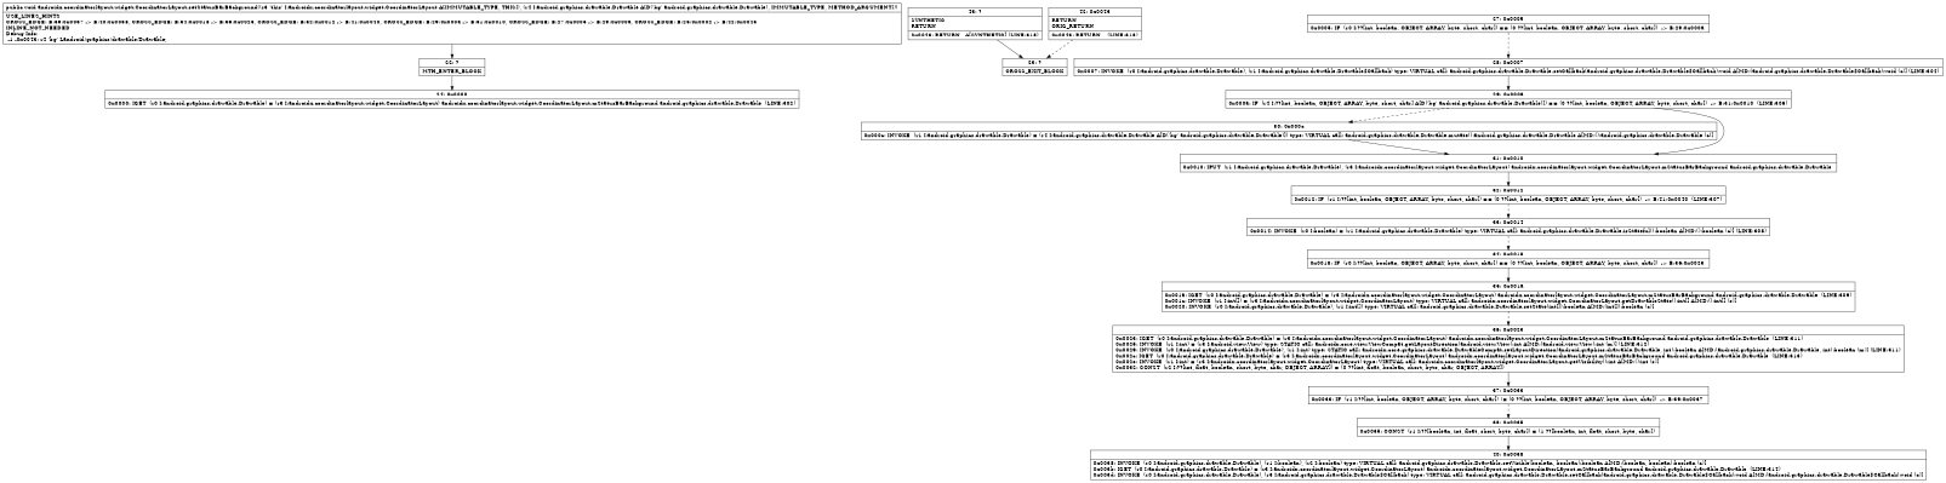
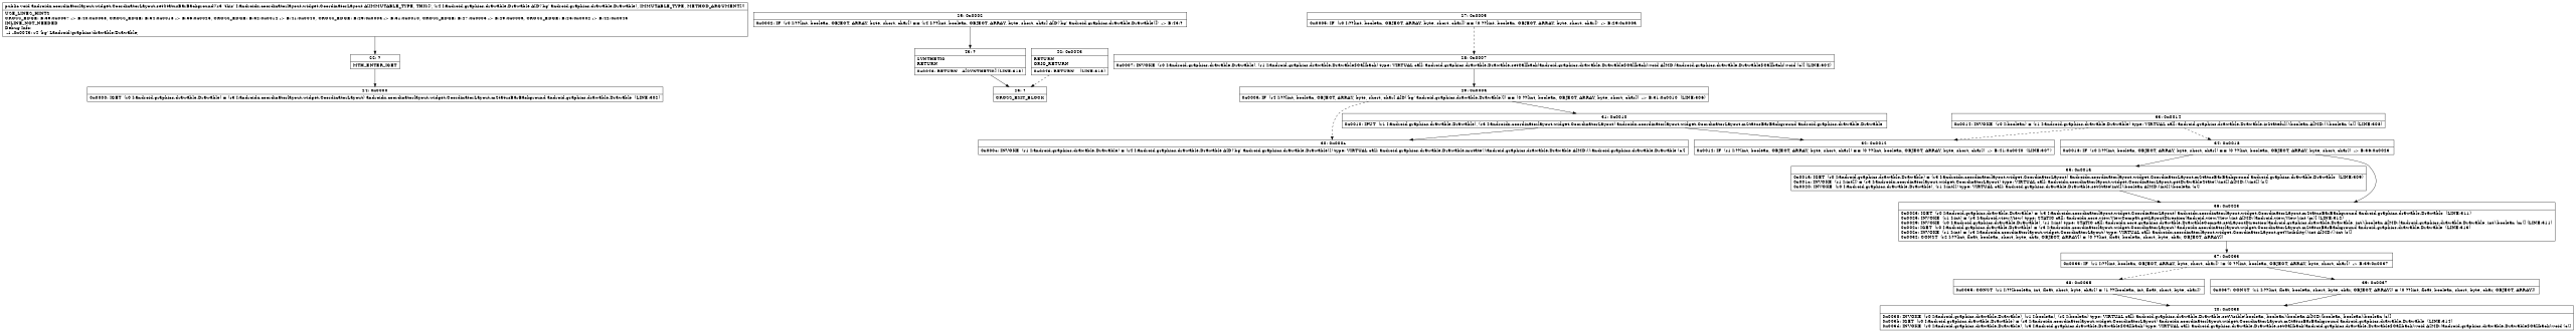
  digraph {
    node [shape=record]
-   n1 [label="{22\:\ ?|MTH_ENTER_BLOCK\l}"]
+   n1 [label="{22\:\ ?|MTH_ENTER_IGET\l}"]
    n2 [label="{24\:\ 0x0000|0x0000: IGET  (r0 I:android.graphics.drawable.Drawable) = (r3 I:androidx.coordinatorlayout.widget.CoordinatorLayout) androidx.coordinatorlayout.widget.CoordinatorLayout.mStatusBarBackground android.graphics.drawable.Drawable  (LINE:302)\l}"]
+   n3 [label="{25\:\ 0x0002|0x0002: IF  (r0 I:??[int, boolean, OBJECT, ARRAY, byte, short, char]) == (r4 I:??[int, boolean, OBJECT, ARRAY, byte, short, char] A[D('bg' android.graphics.drawable.Drawable)])  \-\> B:43:? \l}"]
    n4 [label="{43\:\ ?|SYNTHETIC\lRETURN\l|0x0043: RETURN   A[SYNTHETIC] (LINE:318)\l}"]
    n5 [label="{23\:\ ?|CROSS_EXIT_BLOCK\l}"]
    n6 [label="{27\:\ 0x0005|0x0005: IF  (r0 I:??[int, boolean, OBJECT, ARRAY, byte, short, char]) == (0 ??[int, boolean, OBJECT, ARRAY, byte, short, char])  \-\> B:29:0x000a \l}"]
    n7 [label="{28\:\ 0x0007|0x0007: INVOKE  (r0 I:android.graphics.drawable.Drawable), (r1 I:android.graphics.drawable.Drawable$Callback) type: VIRTUAL call: android.graphics.drawable.Drawable.setCallback(android.graphics.drawable.Drawable$Callback):void A[MD:(android.graphics.drawable.Drawable$Callback):void (c)] (LINE:304)\l}"]
    n8 [label="{29\:\ 0x000a|0x000a: IF  (r4 I:??[int, boolean, OBJECT, ARRAY, byte, short, char] A[D('bg' android.graphics.drawable.Drawable)]) == (0 ??[int, boolean, OBJECT, ARRAY, byte, short, char])  \-\> B:31:0x0010  (LINE:306)\l}"]
    n9 [label="{30\:\ 0x000c|0x000c: INVOKE  (r1 I:android.graphics.drawable.Drawable) = (r4 I:android.graphics.drawable.Drawable A[D('bg' android.graphics.drawable.Drawable)]) type: VIRTUAL call: android.graphics.drawable.Drawable.mutate():android.graphics.drawable.Drawable A[MD:():android.graphics.drawable.Drawable (c)]\l}"]
    n10 [label="{31\:\ 0x0010|0x0010: IPUT  (r1 I:android.graphics.drawable.Drawable), (r3 I:androidx.coordinatorlayout.widget.CoordinatorLayout) androidx.coordinatorlayout.widget.CoordinatorLayout.mStatusBarBackground android.graphics.drawable.Drawable \l}"]
    n11 [label="{32\:\ 0x0012|0x0012: IF  (r1 I:??[int, boolean, OBJECT, ARRAY, byte, short, char]) == (0 ??[int, boolean, OBJECT, ARRAY, byte, short, char])  \-\> B:41:0x0040  (LINE:307)\l}"]
    n12 [label="{33\:\ 0x0014|0x0014: INVOKE  (r0 I:boolean) = (r1 I:android.graphics.drawable.Drawable) type: VIRTUAL call: android.graphics.drawable.Drawable.isStateful():boolean A[MD:():boolean (c)] (LINE:308)\l}"]
    n13 [label="{34\:\ 0x0018|0x0018: IF  (r0 I:??[int, boolean, OBJECT, ARRAY, byte, short, char]) == (0 ??[int, boolean, OBJECT, ARRAY, byte, short, char])  \-\> B:36:0x0023 \l}"]
    n14 [label="{35\:\ 0x001a|0x001a: IGET  (r0 I:android.graphics.drawable.Drawable) = (r3 I:androidx.coordinatorlayout.widget.CoordinatorLayout) androidx.coordinatorlayout.widget.CoordinatorLayout.mStatusBarBackground android.graphics.drawable.Drawable  (LINE:309)\l0x001c: INVOKE  (r1 I:int[]) = (r3 I:androidx.coordinatorlayout.widget.CoordinatorLayout) type: VIRTUAL call: androidx.coordinatorlayout.widget.CoordinatorLayout.getDrawableState():int[] A[MD:():int[] (s)]\l0x0020: INVOKE  (r0 I:android.graphics.drawable.Drawable), (r1 I:int[]) type: VIRTUAL call: android.graphics.drawable.Drawable.setState(int[]):boolean A[MD:(int[]):boolean (c)]\l}"]
    n15 [label="{36\:\ 0x0023|0x0023: IGET  (r0 I:android.graphics.drawable.Drawable) = (r3 I:androidx.coordinatorlayout.widget.CoordinatorLayout) androidx.coordinatorlayout.widget.CoordinatorLayout.mStatusBarBackground android.graphics.drawable.Drawable  (LINE:311)\l0x0025: INVOKE  (r1 I:int) = (r3 I:android.view.View) type: STATIC call: androidx.core.view.ViewCompat.getLayoutDirection(android.view.View):int A[MD:(android.view.View):int (m)] (LINE:312)\l0x0029: INVOKE  (r0 I:android.graphics.drawable.Drawable), (r1 I:int) type: STATIC call: androidx.core.graphics.drawable.DrawableCompat.setLayoutDirection(android.graphics.drawable.Drawable, int):boolean A[MD:(android.graphics.drawable.Drawable, int):boolean (m)] (LINE:311)\l0x002c: IGET  (r0 I:android.graphics.drawable.Drawable) = (r3 I:androidx.coordinatorlayout.widget.CoordinatorLayout) androidx.coordinatorlayout.widget.CoordinatorLayout.mStatusBarBackground android.graphics.drawable.Drawable  (LINE:313)\l0x002e: INVOKE  (r1 I:int) = (r3 I:androidx.coordinatorlayout.widget.CoordinatorLayout) type: VIRTUAL call: androidx.coordinatorlayout.widget.CoordinatorLayout.getVisibility():int A[MD:():int (s)]\l0x0032: CONST  (r2 I:??[int, float, boolean, short, byte, char, OBJECT, ARRAY]) = (0 ??[int, float, boolean, short, byte, char, OBJECT, ARRAY]) \l}"]
    n16 [label="{37\:\ 0x0033|0x0033: IF  (r1 I:??[int, boolean, OBJECT, ARRAY, byte, short, char]) != (0 ??[int, boolean, OBJECT, ARRAY, byte, short, char])  \-\> B:39:0x0037 \l}"]
    n17 [label="{38\:\ 0x0035|0x0035: CONST  (r1 I:??[boolean, int, float, short, byte, char]) = (1 ??[boolean, int, float, short, byte, char]) \l}"]
+   n18 [label="{39\:\ 0x0037|0x0037: CONST  (r1 I:??[int, float, boolean, short, byte, char, OBJECT, ARRAY]) = (0 ??[int, float, boolean, short, byte, char, OBJECT, ARRAY]) \l}"]
    n19 [label="{40\:\ 0x0038|0x0038: INVOKE  (r0 I:android.graphics.drawable.Drawable), (r1 I:boolean), (r2 I:boolean) type: VIRTUAL call: android.graphics.drawable.Drawable.setVisible(boolean, boolean):boolean A[MD:(boolean, boolean):boolean (c)]\l0x003b: IGET  (r0 I:android.graphics.drawable.Drawable) = (r3 I:androidx.coordinatorlayout.widget.CoordinatorLayout) androidx.coordinatorlayout.widget.CoordinatorLayout.mStatusBarBackground android.graphics.drawable.Drawable  (LINE:314)\l0x003d: INVOKE  (r0 I:android.graphics.drawable.Drawable), (r3 I:android.graphics.drawable.Drawable$Callback) type: VIRTUAL call: android.graphics.drawable.Drawable.setCallback(android.graphics.drawable.Drawable$Callback):void A[MD:(android.graphics.drawable.Drawable$Callback):void (c)]\l}"]
    n20 [label="{42\:\ 0x0043|RETURN\lORIG_RETURN\l|0x0043: RETURN    (LINE:318)\l}"]
    n21 [label="{public void androidx.coordinatorlayout.widget.CoordinatorLayout.setStatusBarBackground((r3 'this' I:androidx.coordinatorlayout.widget.CoordinatorLayout A[IMMUTABLE_TYPE, THIS]), (r4 I:android.graphics.drawable.Drawable A[D('bg' android.graphics.drawable.Drawable), IMMUTABLE_TYPE, METHOD_ARGUMENT]))  | USE_LINES_HINTS\lCROSS_EDGE: B:39:0x0037 \-\> B:40:0x0038, CROSS_EDGE: B:34:0x0018 \-\> B:36:0x0023, CROSS_EDGE: B:32:0x0012 \-\> B:41:0x0040, CROSS_EDGE: B:29:0x000a \-\> B:31:0x0010, CROSS_EDGE: B:27:0x0005 \-\> B:29:0x000a, CROSS_EDGE: B:25:0x0002 \-\> B:42:0x0043\lINLINE_NOT_NEEDED\lDebug Info:\l  \-1 \-0x0043: r4 'bg' Landroid\/graphics\/drawable\/Drawable;\l}"]
    n1 -> n2
+   n3 -> n4
    n4 -> n5
    n6 -> n7 [style=dashed]
    n7 -> n8
    n8 -> n9 [style=dashed]
    n8 -> n10
-   n9 -> n10
+   n10 -> n9
    n10 -> n11
-   n11 -> n12 [style=dashed]
+   n12 -> n11 [style=dashed]
    n12 -> n13 [style=dashed]
    n13 -> n14 [style=solid]
-   n14 -> n15 [style=dashed]
+   n13 -> n15
+   n14 -> n15
    n15 -> n16
    n16 -> n17 [style=dashed]
+   n16 -> n18
    n17 -> n19
+   n18 -> n19
    n20 -> n5 [style=dashed]
    n21 -> n1
  }
